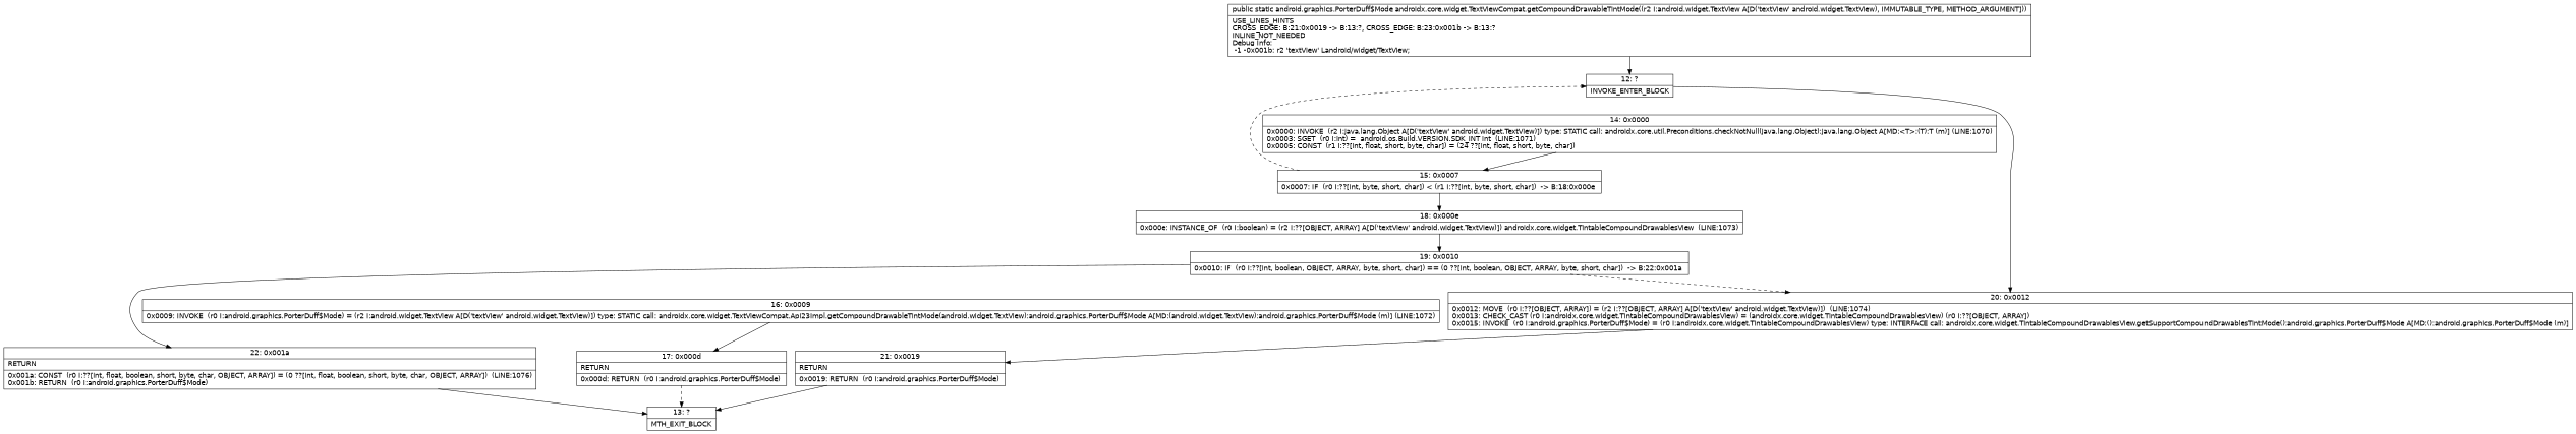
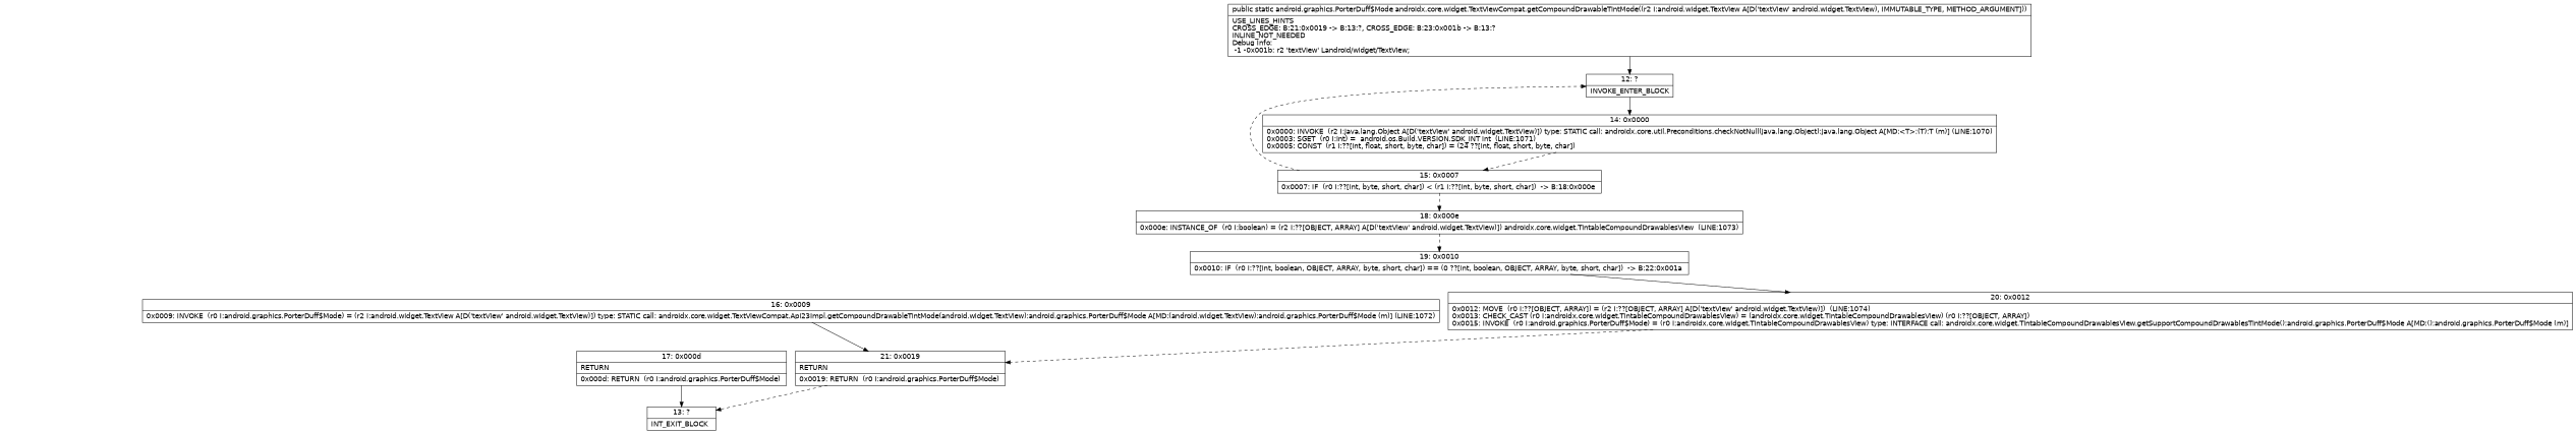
  digraph {
    fontname="DejaVu Sans"
    node [fontname="DejaVu Sans" shape=record]
    edge [fontname="DejaVu Sans"]
    n1 [label="{12\:\ ?|INVOKE_ENTER_BLOCK\l}"]
    n2 [label="{14\:\ 0x0000|0x0000: INVOKE  (r2 I:java.lang.Object A[D('textView' android.widget.TextView)]) type: STATIC call: androidx.core.util.Preconditions.checkNotNull(java.lang.Object):java.lang.Object A[MD:\<T\>:(T):T (m)] (LINE:1070)\l0x0003: SGET  (r0 I:int) =  android.os.Build.VERSION.SDK_INT int  (LINE:1071)\l0x0005: CONST  (r1 I:??[int, float, short, byte, char]) = (24 ??[int, float, short, byte, char]) \l}"]
    n3 [label="{15\:\ 0x0007|0x0007: IF  (r0 I:??[int, byte, short, char]) \< (r1 I:??[int, byte, short, char])  \-\> B:18:0x000e \l}"]
    n4 [label="{18\:\ 0x000e|0x000e: INSTANCE_OF  (r0 I:boolean) = (r2 I:??[OBJECT, ARRAY] A[D('textView' android.widget.TextView)]) androidx.core.widget.TintableCompoundDrawablesView  (LINE:1073)\l}"]
    n5 [label="{16\:\ 0x0009|0x0009: INVOKE  (r0 I:android.graphics.PorterDuff$Mode) = (r2 I:android.widget.TextView A[D('textView' android.widget.TextView)]) type: STATIC call: androidx.core.widget.TextViewCompat.Api23Impl.getCompoundDrawableTintMode(android.widget.TextView):android.graphics.PorterDuff$Mode A[MD:(android.widget.TextView):android.graphics.PorterDuff$Mode (m)] (LINE:1072)\l}"]
    n6 [label="{17\:\ 0x000d|RETURN\l|0x000d: RETURN  (r0 I:android.graphics.PorterDuff$Mode) \l}"]
    n7 [label="{19\:\ 0x0010|0x0010: IF  (r0 I:??[int, boolean, OBJECT, ARRAY, byte, short, char]) == (0 ??[int, boolean, OBJECT, ARRAY, byte, short, char])  \-\> B:22:0x001a \l}"]
-   n8 [label="{13\:\ ?|MTH_EXIT_BLOCK\l}"]
+   n8 [label="{13\:\ ?|INT_EXIT_BLOCK\l}"]
    n9 [label="{20\:\ 0x0012|0x0012: MOVE  (r0 I:??[OBJECT, ARRAY]) = (r2 I:??[OBJECT, ARRAY] A[D('textView' android.widget.TextView)])  (LINE:1074)\l0x0013: CHECK_CAST (r0 I:androidx.core.widget.TintableCompoundDrawablesView) = (androidx.core.widget.TintableCompoundDrawablesView) (r0 I:??[OBJECT, ARRAY]) \l0x0015: INVOKE  (r0 I:android.graphics.PorterDuff$Mode) = (r0 I:androidx.core.widget.TintableCompoundDrawablesView) type: INTERFACE call: androidx.core.widget.TintableCompoundDrawablesView.getSupportCompoundDrawablesTintMode():android.graphics.PorterDuff$Mode A[MD:():android.graphics.PorterDuff$Mode (m)]\l}"]
-   n10 [label="{22\:\ 0x001a|RETURN\l|0x001a: CONST  (r0 I:??[int, float, boolean, short, byte, char, OBJECT, ARRAY]) = (0 ??[int, float, boolean, short, byte, char, OBJECT, ARRAY])  (LINE:1076)\l0x001b: RETURN  (r0 I:android.graphics.PorterDuff$Mode) \l}"]
    n11 [label="{21\:\ 0x0019|RETURN\l|0x0019: RETURN  (r0 I:android.graphics.PorterDuff$Mode) \l}"]
    n12 [label="{public static android.graphics.PorterDuff$Mode androidx.core.widget.TextViewCompat.getCompoundDrawableTintMode((r2 I:android.widget.TextView A[D('textView' android.widget.TextView), IMMUTABLE_TYPE, METHOD_ARGUMENT]))  | USE_LINES_HINTS\lCROSS_EDGE: B:21:0x0019 \-\> B:13:?, CROSS_EDGE: B:23:0x001b \-\> B:13:?\lINLINE_NOT_NEEDED\lDebug Info:\l  \-1 \-0x001b: r2 'textView' Landroid\/widget\/TextView;\l}"]
-   n1 -> n9
-   n2 -> n3
+   n1 -> n2
+   n2 -> n3 [style=dashed]
    n3 -> n1 [style=dashed]
-   n3 -> n4
-   n4 -> n7
-   n5 -> n6
-   n6 -> n8 [style=dashed]
-   n7 -> n9 [style=dashed]
-   n7 -> n10
-   n9 -> n11
-   n10 -> n8
-   n11 -> n8
+   n3 -> n4 [style=dashed]
+   n4 -> n7 [style=dashed]
+   n5 -> n11
+   n6 -> n8
+   n7 -> n9 [style=solid]
+   n9 -> n11 [style=dashed]
+   n11 -> n8 [style=dashed]
    n12 -> n1
  }
